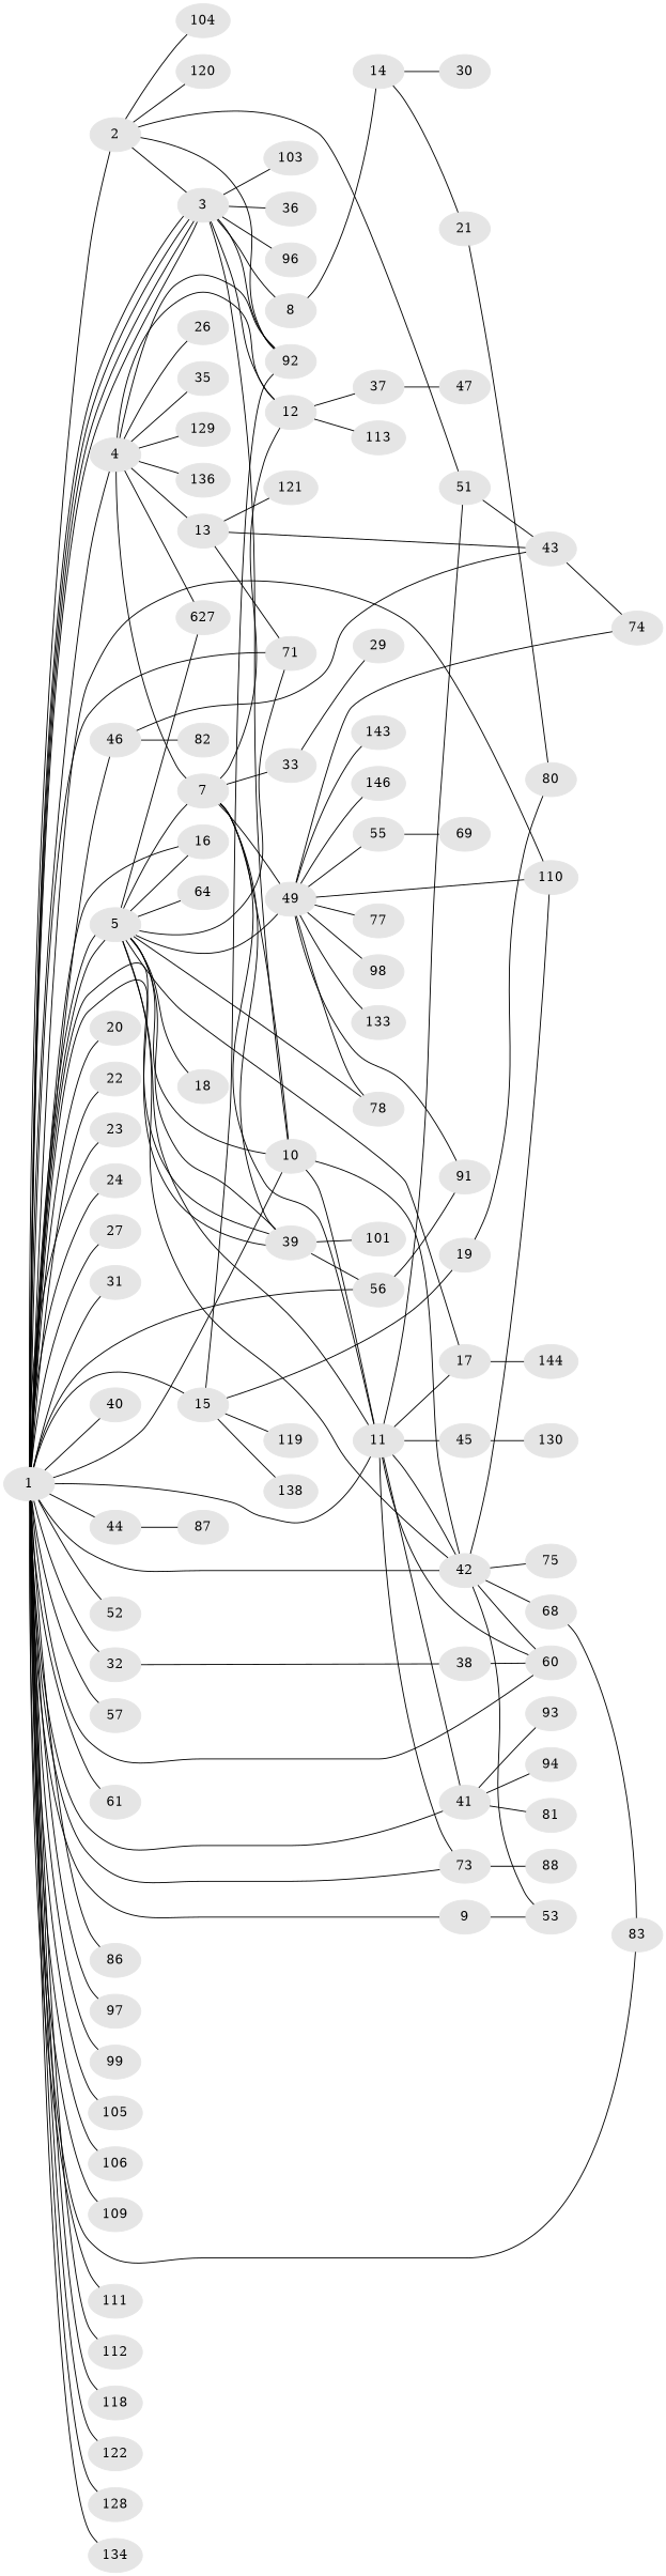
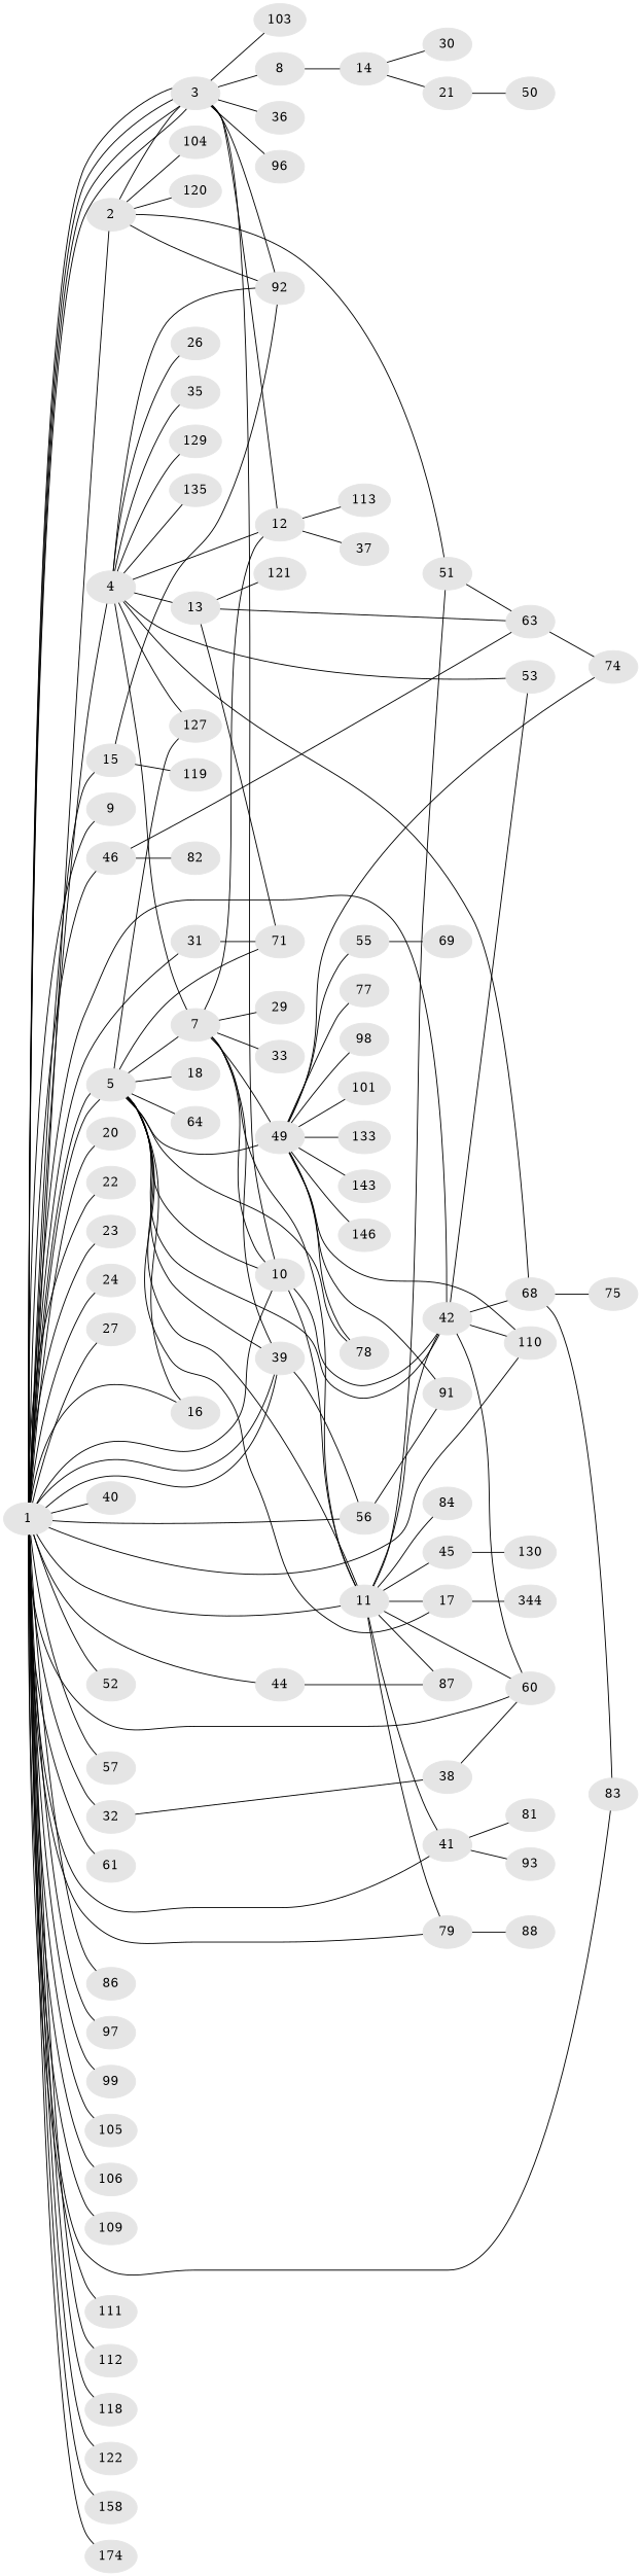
  graph {
    rankdir=LR
    node [color=gray90 style=filled]
    1
    2
    3
    4
    5
    9
    10 [super="+125"]
    11 [super="+34+58+70+76+28"]
    15
    16
    20
    22
    23
    24
    27
    31
    32
    39
    40
    41
    42 [super="+73+59+48+66"]
    44
    46 [super="+117"]
    52
    56 [super="+95+67"]
    57
    60 [super="+85+65"]
    61
    71
-   79 [label=73]
+   79
    83 [super="+147"]
    86
    97
    99
    105
    106
    109
    110 [super="+123"]
    111
    112
    118
    122
-   128
-   134
+   128 [label=158]
+   134 [label=174]
    51 [super="+116"]
    92 [super="+124"]
    104
    120
    8
    12
    36
    96
    103
    7 [super="+54+50+90+100+102"]
    13
    26
    35
    53
    68 [super="+136"]
-   127 [label=627]
+   127
    129 [super="+141"]
-   135 [label=136]
+   135
    17
    18
    49 [super="+72"]
    64
    78
    45
+   84
    87
-   19
    119
-   138 [super="+149"]
    38
    81
    93
-   94
-   63 [super="+107+115" label=43]
+   63 [super="+107+115"]
    82
    91 [super="+142"]
    88
    14 [super="+25"]
    37
    113
    29 [super="+62"]
    33
    121
    75
-   144
+   144 [label=344]
    55 [super="+89"]
    74 [super="+126"]
    77
    98
    101
    133
    143
    146
    21
    30
    130
-   47
-   80
+   80 [label=50]
    69
    1 -- 2
    1 -- 3
    1 -- 3
    1 -- 3
    1 -- 3
    1 -- 4
    1 -- 5
    1 -- 5
    1 -- 9
    1 -- 10 [weight=2]
    1 -- 11 [weight=2]
    1 -- 15
    1 -- 16
    1 -- 20
    1 -- 22
    1 -- 23
    1 -- 24
    1 -- 27
    1 -- 31
    1 -- 32
    1 -- 39
    1 -- 39
    1 -- 40
    1 -- 41
    1 -- 42 [weight=4]
    1 -- 44
    1 -- 46
    1 -- 52
    1 -- 56 [weight=3]
    1 -- 57
    1 -- 60
    1 -- 61
-   1 -- 71
+   31 -- 71
    1 -- 79
    1 -- 83
    1 -- 86
    1 -- 97
    1 -- 99
    1 -- 105
    1 -- 106
    1 -- 109
    1 -- 110
    1 -- 111
    1 -- 112
    1 -- 118
    1 -- 122
    1 -- 128
    1 -- 134
    2 -- 3
    2 -- 51
    2 -- 92
    2 -- 104
    2 -- 120
    3 -- 10
    3 -- 92
    3 -- 8
    3 -- 12
    3 -- 36
    3 -- 96
    3 -- 103
    4 -- 92
    4 -- 12
    4 -- 7
    4 -- 13
    4 -- 26
    4 -- 35
-   9 -- 53
+   4 -- 53
+   4 -- 68
    4 -- 127
    4 -- 129
    4 -- 135
    5 -- 10
    5 -- 11
    5 -- 16
    5 -- 39
    5 -- 42
    5 -- 71
    5 -- 7
    5 -- 127
    5 -- 17
    5 -- 18
    5 -- 49
    5 -- 64
    5 -- 78
    10 -- 11
    10 -- 42
    11 -- 41
    11 -- 42
    11 -- 60
    11 -- 79
    11 -- 51
    11 -- 17
    11 -- 45
+   11 -- 84
+   11 -- 87
    15 -- 92
-   15 -- 19
    15 -- 119
-   15 -- 138
    32 -- 38
    39 -- 56
    41 -- 81
    41 -- 93
-   41 -- 94
    42 -- 60
    42 -- 110
    42 -- 53
    42 -- 68
    44 -- 87
    46 -- 63
    46 -- 82
    56 -- 91
    79 -- 88
    51 -- 63
    8 -- 14
    12 -- 37
    12 -- 113
    7 -- 10
    7 -- 11
    7 -- 39 [weight=2]
    7 -- 12
    7 -- 49
-   33 -- 29
+   7 -- 29
    7 -- 33
    13 -- 71
    13 -- 63
    13 -- 121
    68 -- 83
-   42 -- 75
+   68 -- 75
    17 -- 144
    49 -- 110
    49 -- 78
    49 -- 91
    49 -- 55
    49 -- 74
    49 -- 77
    49 -- 98
-   39 -- 101
+   49 -- 101
    49 -- 133
    49 -- 143
    49 -- 146
    45 -- 130
-   19 -- 80
    38 -- 60
    63 -- 74
    14 -- 21
    14 -- 30
-   37 -- 47
    55 -- 69
    21 -- 80
  }
